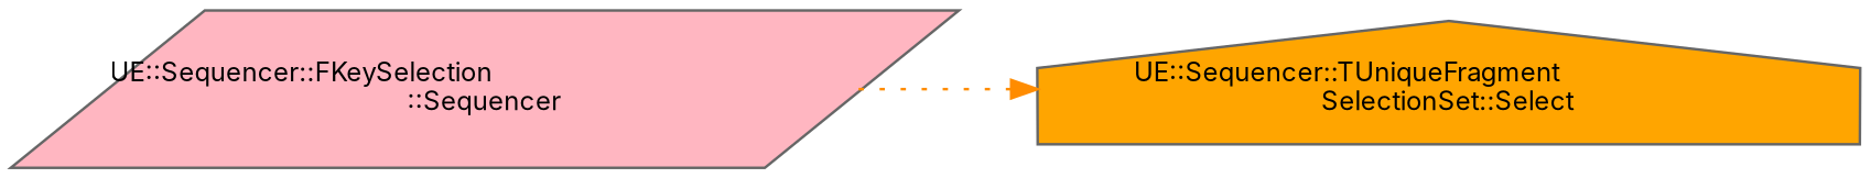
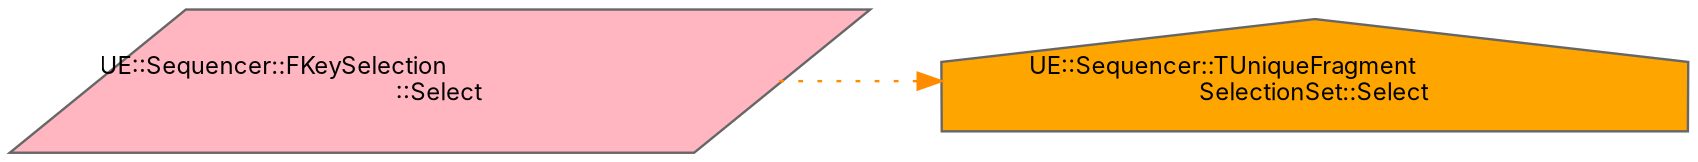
  digraph {
    rankdir=RL
    fontname=Inter
    node [fontname=Inter fontsize=10 style=filled]
    n1 [color=gray40 fillcolor=orange fontcolor=black height=0.2 label="UE::Sequencer::TUniqueFragment\lSelectionSet::Select" shape=house width=0.4]
-   n2 [color=grey40 fillcolor=lightpink height=0.2 label="UE::Sequencer::FKeySelection\l::Sequencer" shape=parallelogram width=0.4]
+   n2 [color=grey40 fillcolor=lightpink height=0.2 label="UE::Sequencer::FKeySelection\l::Select" shape=parallelogram width=0.4]
    n1 -> n2 [color=darkorange dir=back fontname=Inter fontsize=10 labelfontname=Helvetica labelfontsize=10 style=dotted]
  }
